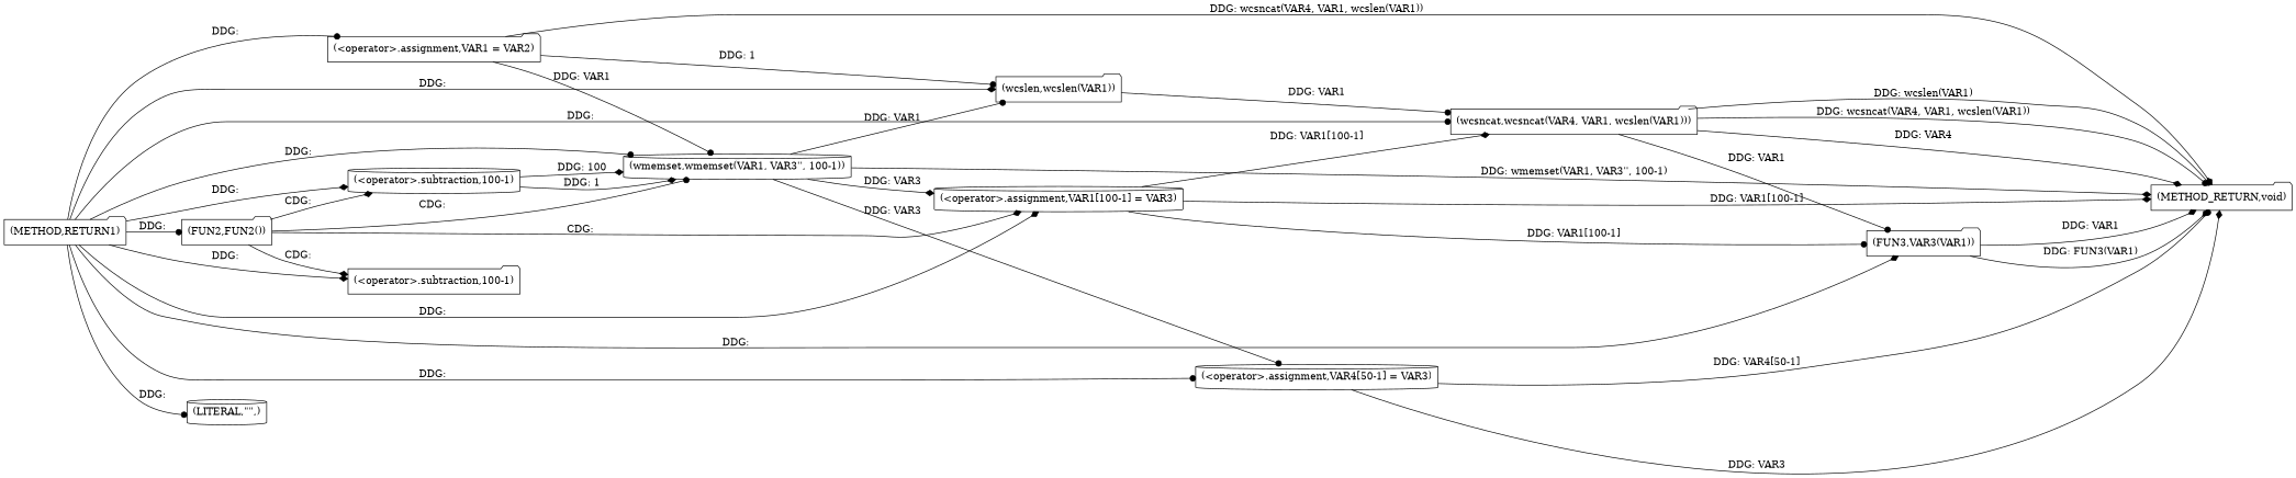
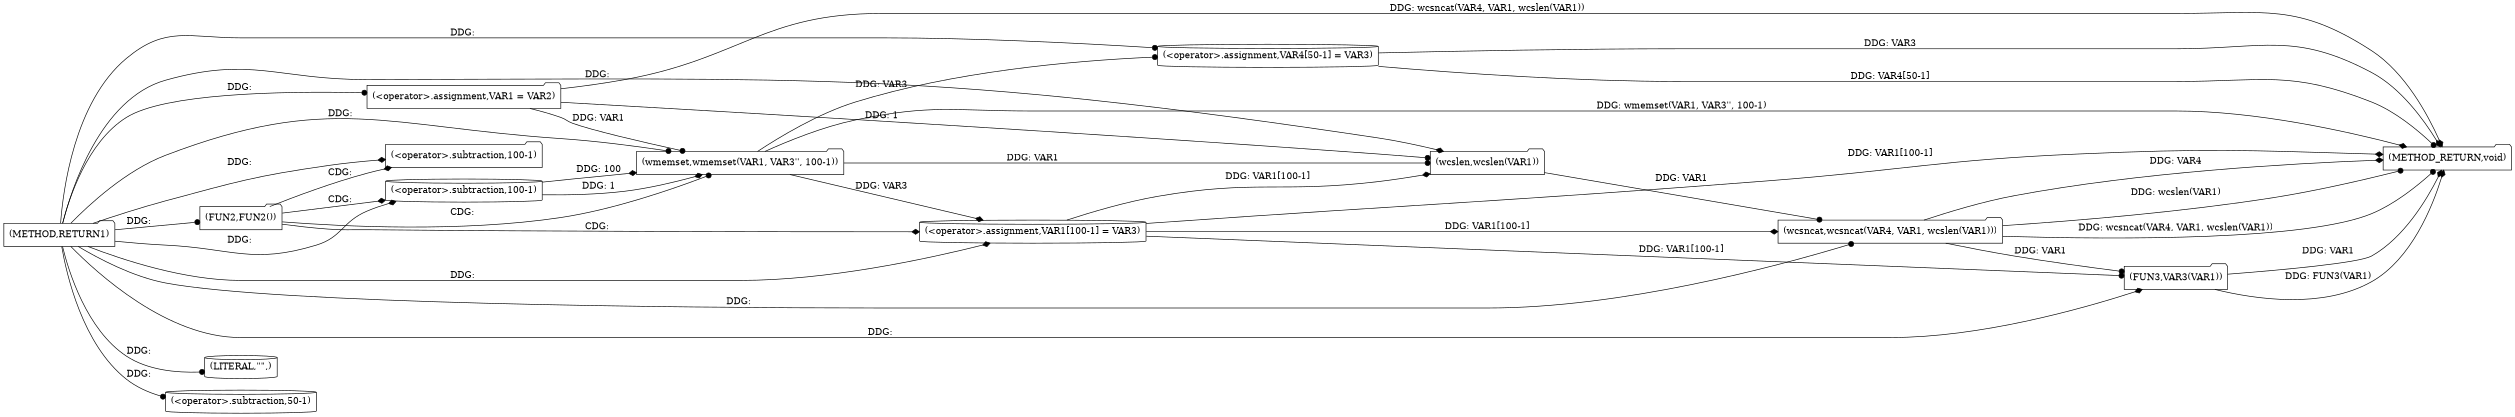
  digraph {
    rankdir=LR
    node [shape=folder]
    edge [arrowhead=diamond]
    n1 [label="(METHOD,RETURN1)"]
    n2 [label="(<operator>.assignment,VAR1 = VAR2)"]
    n3 [label="(FUN2,FUN2())"]
-   n4 [label="(wmemset,wmemset(VAR1, VAR3'', 100-1))" shape=cylinder]
+   n4 [label="(wmemset,wmemset(VAR1, VAR3'', 100-1))"]
    n5 [label="(<operator>.subtraction,100-1)" shape=cylinder]
    n6 [label="(<operator>.assignment,VAR1[100-1] = VAR3)" shape=cylinder]
    n7 [label="(<operator>.subtraction,100-1)"]
    n8 [label="(LITERAL,\"\",)" shape=cylinder]
    n9 [label="(wcsncat,wcsncat(VAR4, VAR1, wcslen(VAR1)))"]
    n10 [label="(wcslen,wcslen(VAR1))"]
    n11 [label="(<operator>.assignment,VAR4[50-1] = VAR3)" shape=cylinder]
+   n12 [label="(<operator>.subtraction,50-1)" shape=cylinder]
    n13 [label="(FUN3,VAR3(VAR1))"]
    n14 [label="(METHOD_RETURN,void)"]
    n1 -> n2 [arrowhead=dot label="DDG: "]
    n1 -> n3 [arrowhead=dot label="DDG: "]
    n1 -> n4 [arrowhead=dot label="DDG: "]
    n1 -> n5 [label="DDG: "]
    n1 -> n6 [label="DDG: "]
    n1 -> n7 [label="DDG: "]
    n1 -> n8 [arrowhead=dot label="DDG: "]
    n1 -> n9 [arrowhead=dot label="DDG: "]
    n1 -> n10 [label="DDG: "]
    n1 -> n11 [arrowhead=dot label="DDG: "]
+   n1 -> n12 [arrowhead=dot label="DDG: "]
    n1 -> n13 [label="DDG: "]
    n2 -> n4 [arrowhead=dot label="DDG: VAR1"]
    n2 -> n10 [arrowhead=dot label="DDG: 1"]
    n2 -> n14 [label="DDG: wcsncat(VAR4, VAR1, wcslen(VAR1))"]
    n3 -> n4 [arrowhead=dot label="CDG: "]
    n3 -> n5 [label="CDG: "]
    n3 -> n6 [label="CDG: "]
    n3 -> n7 [label="CDG: "]
    n4 -> n6 [label="DDG: VAR3"]
    n4 -> n10 [arrowhead=dot label="DDG: VAR1"]
    n4 -> n11 [arrowhead=dot label="DDG: VAR3"]
    n4 -> n14 [label="DDG: wmemset(VAR1, VAR3'', 100-1)"]
    n5 -> n4 [label="DDG: 100"]
    n5 -> n4 [label="DDG: 1"]
    n6 -> n9 [label="DDG: VAR1[100-1]"]
+   n6 -> n10 [label="DDG: VAR1[100-1]"]
    n6 -> n13 [arrowhead=dot label="DDG: VAR1[100-1]"]
    n6 -> n14 [label="DDG: VAR1[100-1]"]
    n9 -> n13 [arrowhead=dot label="DDG: VAR1"]
    n9 -> n14 [arrowhead=dot label="DDG: wcsncat(VAR4, VAR1, wcslen(VAR1))"]
    n9 -> n14 [label="DDG: VAR4"]
    n9 -> n14 [arrowhead=dot label="DDG: wcslen(VAR1)"]
    n10 -> n9 [arrowhead=dot label="DDG: VAR1"]
    n11 -> n14 [label="DDG: VAR3"]
    n11 -> n14 [arrowhead=dot label="DDG: VAR4[50-1]"]
    n13 -> n14 [label="DDG: VAR1"]
    n13 -> n14 [label="DDG: FUN3(VAR1)"]
  }
